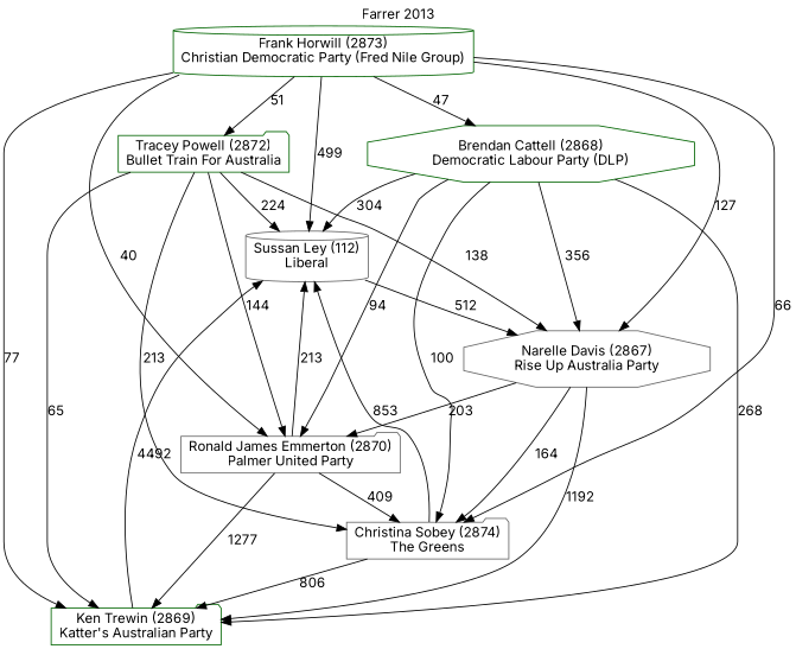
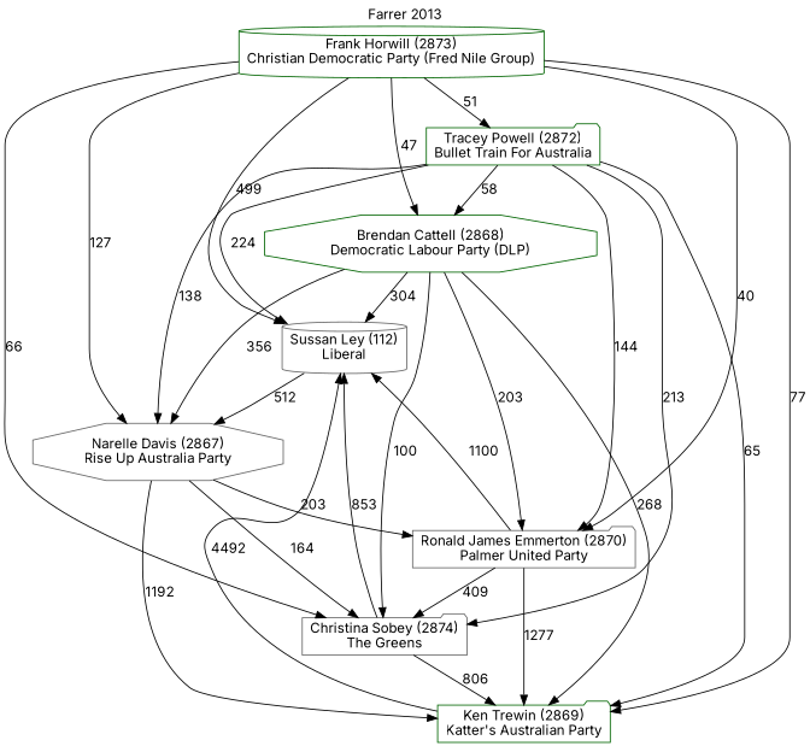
  digraph {
    fontname=Inter
    label="Farrer 2013"
    labelloc=t
    mclimit=10
    node [color=gray40 fontname=Inter shape=folder]
    edge [fontname=Inter]
    n1 [label="Sussan Ley (112)\nLiberal" shape=cylinder]
    n2 [label="Narelle Davis (2867)\nRise Up Australia Party" shape=octagon]
    n3 [color=darkgreen label="Ken Trewin (2869)\nKatter's Australian Party"]
    n4 [label="Christina Sobey (2874)\nThe Greens"]
    n5 [label="Ronald James Emmerton (2870)\nPalmer United Party"]
    n6 [color=darkgreen label="Brendan Cattell (2868)\nDemocratic Labour Party (DLP)" shape=octagon]
    n7 [color=darkgreen label="Tracey Powell (2872)\nBullet Train For Australia"]
    n8 [color=darkgreen label="Frank Horwill (2873)\nChristian Democratic Party (Fred Nile Group)" shape=cylinder]
    n1 -> n2 [label=512]
    n2 -> n3 [label=1192]
    n2 -> n4 [label=164]
    n2 -> n5 [label=203]
    n3 -> n1 [label=4492]
    n4 -> n1 [label=853]
    n4 -> n3 [label=806]
-   n5 -> n1 [label=213]
+   n5 -> n1 [label=1100]
    n5 -> n3 [label=1277]
    n5 -> n4 [label=409]
    n6 -> n1 [label=304]
    n6 -> n2 [label=356]
    n6 -> n3 [label=268]
    n6 -> n4 [label=100]
-   n6 -> n5 [label=94]
+   n6 -> n5 [label=203]
    n7 -> n1 [label=224]
    n7 -> n2 [label=138]
    n7 -> n3 [label=65]
    n7 -> n4 [label=213]
    n7 -> n5 [label=144]
+   n7 -> n6 [label=58]
    n8 -> n1 [label=499]
    n8 -> n2 [label=127]
    n8 -> n3 [label=77]
    n8 -> n4 [label=66]
    n8 -> n5 [label=40]
    n8 -> n6 [label=47]
    n8 -> n7 [label=51]
  }
